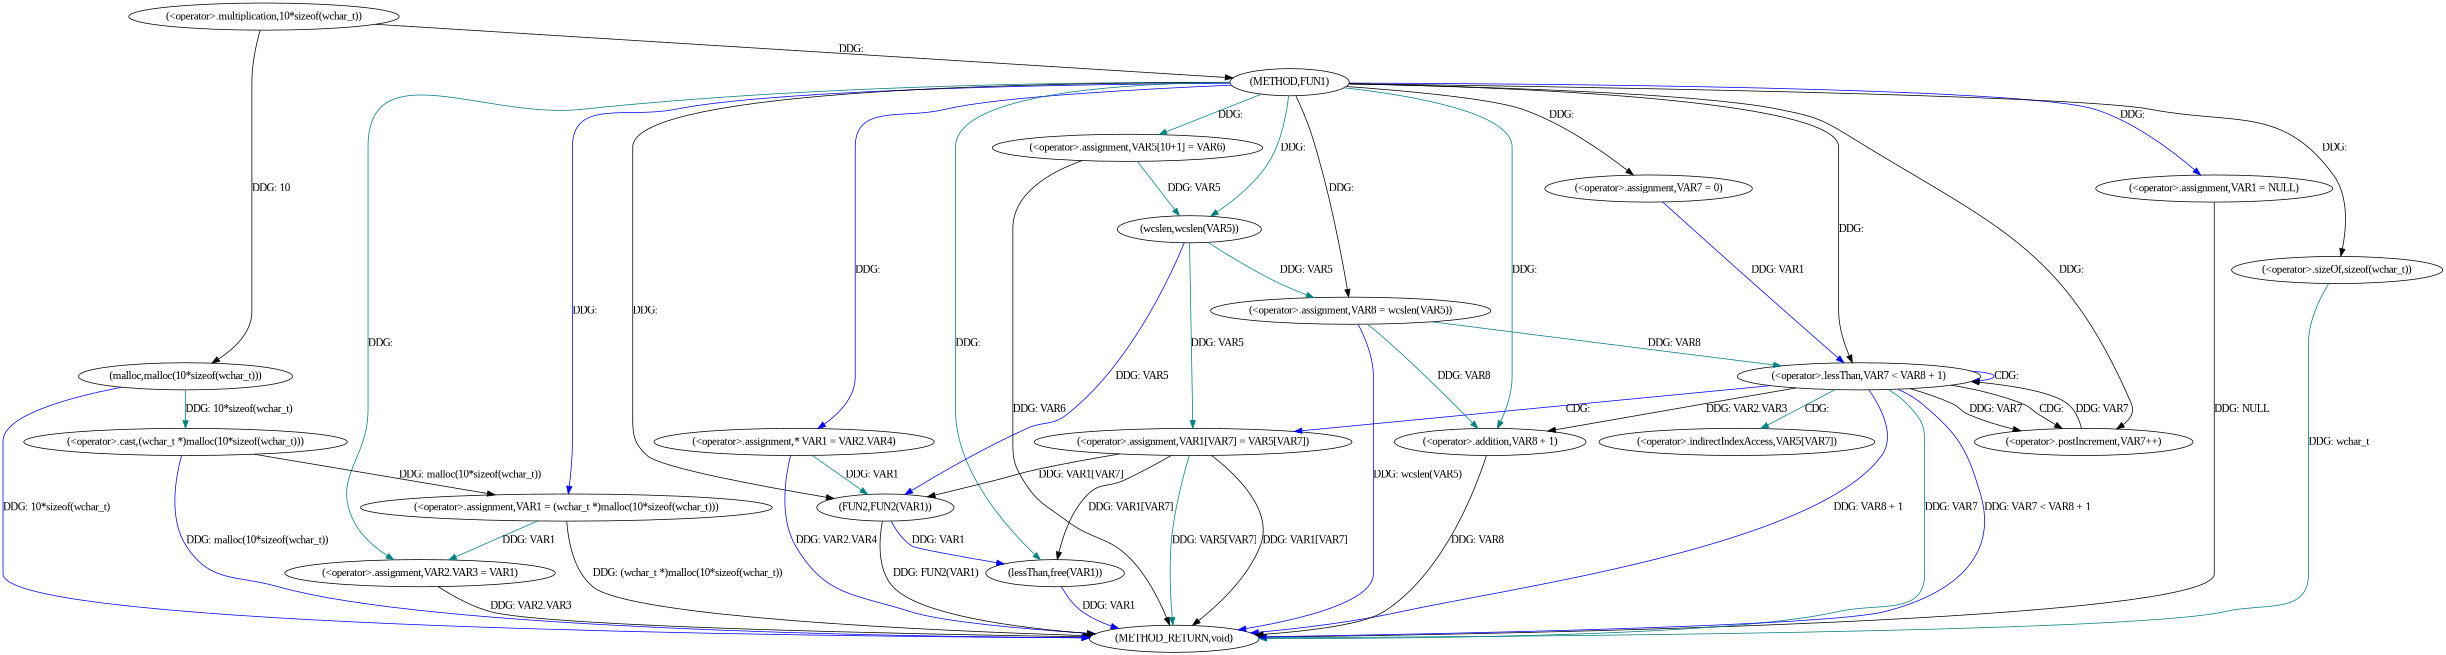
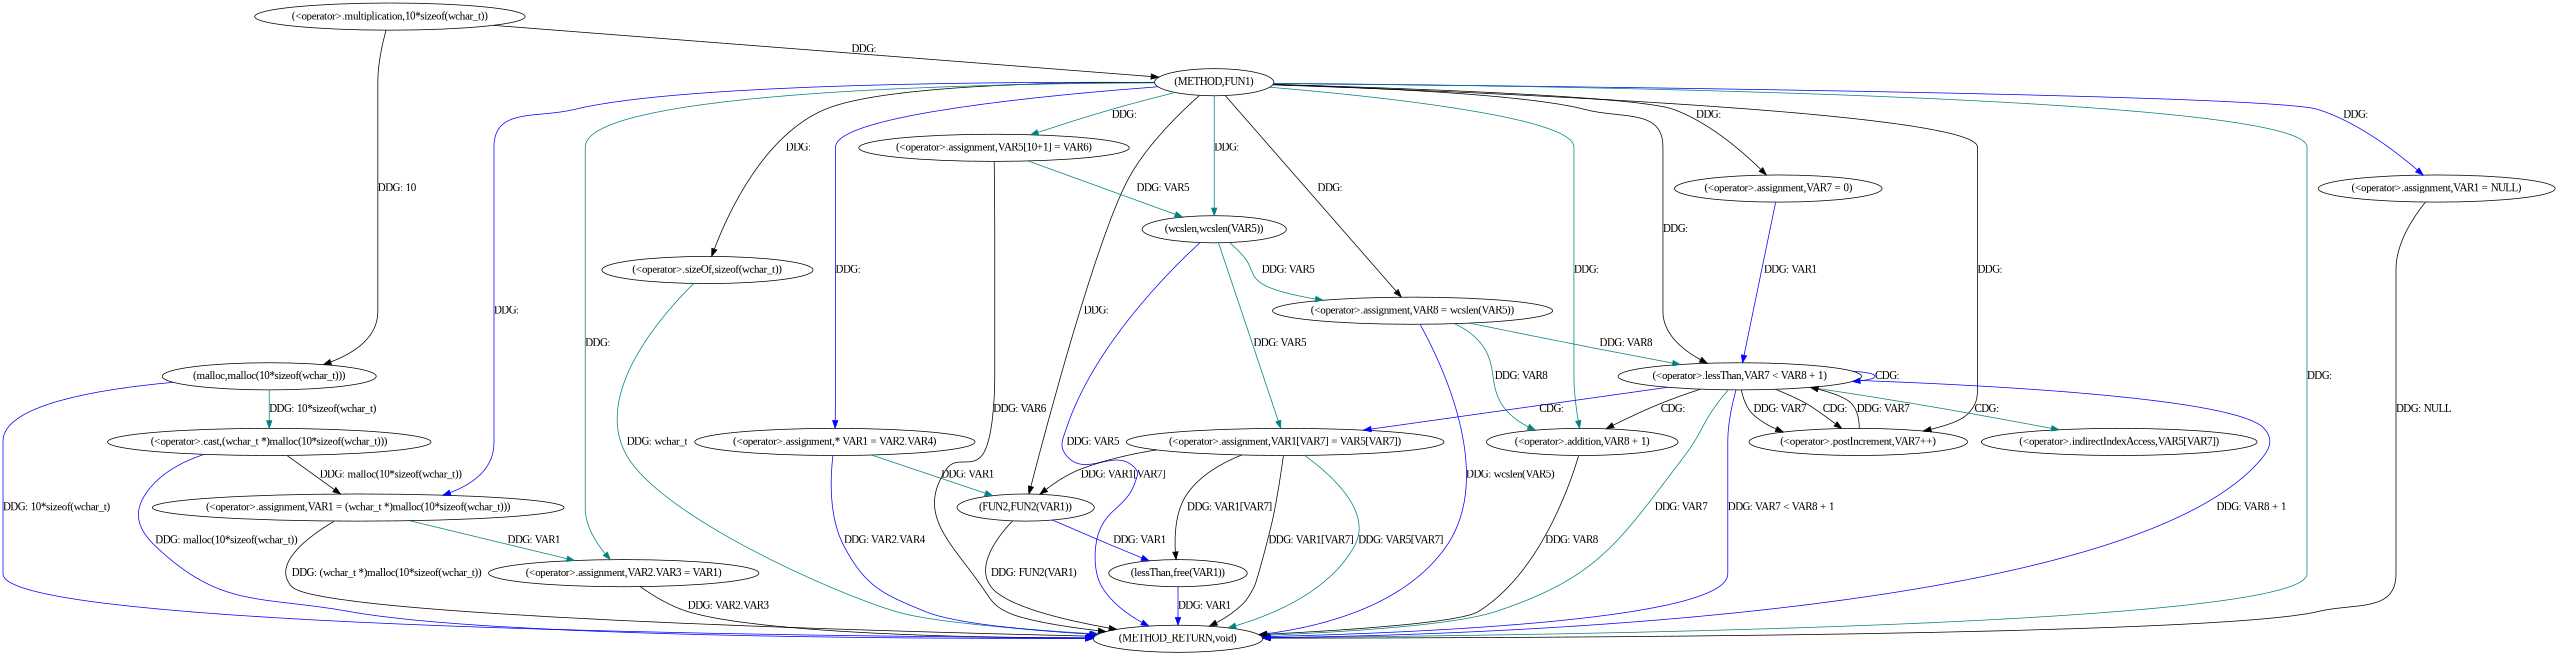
  digraph {
    fontname="Liberation Serif"
    node [fontname="Liberation Serif"]
    edge [color=black fontname="Liberation Serif"]
    n1 [label="(METHOD,FUN1)"]
    n2 [label="(<operator>.assignment,VAR1 = NULL)"]
    n3 [label="(<operator>.assignment,VAR1 = (wchar_t *)malloc(10*sizeof(wchar_t)))"]
    n4 [label="(<operator>.sizeOf,sizeof(wchar_t))"]
    n5 [label="(<operator>.assignment,VAR2.VAR3 = VAR1)"]
    n6 [label="(<operator>.assignment,* VAR1 = VAR2.VAR4)"]
    n7 [label="(<operator>.assignment,VAR5[10+1] = VAR6)"]
    n8 [label="(<operator>.assignment,VAR8 = wcslen(VAR5))"]
    n9 [label="(wcslen,wcslen(VAR5))"]
    n10 [label="(<operator>.assignment,VAR7 = 0)"]
    n11 [label="(<operator>.lessThan,VAR7 < VAR8 + 1)"]
    n12 [label="(<operator>.addition,VAR8 + 1)"]
    n13 [label="(<operator>.postIncrement,VAR7++)"]
    n14 [label="(FUN2,FUN2(VAR1))"]
    n15 [label="(lessThan,free(VAR1))"]
    n16 [label="(METHOD_RETURN,void)"]
    n17 [label="(<operator>.multiplication,10*sizeof(wchar_t))"]
    n18 [label="(malloc,malloc(10*sizeof(wchar_t)))"]
    n19 [label="(<operator>.assignment,VAR1[VAR7] = VAR5[VAR7])"]
    n20 [label="(<operator>.indirectIndexAccess,VAR5[VAR7])"]
    n21 [label="(<operator>.cast,(wchar_t *)malloc(10*sizeof(wchar_t)))"]
    n1 -> n2 [color=blue label="DDG: "]
    n1 -> n3 [color=blue label="DDG: "]
    n1 -> n4 [label="DDG: "]
    n1 -> n5 [color=teal label="DDG: "]
    n1 -> n6 [color=blue label="DDG: "]
    n1 -> n7 [color=teal label="DDG: "]
    n1 -> n8 [label="DDG: "]
    n1 -> n9 [color=teal label="DDG: "]
    n1 -> n10 [label="DDG: "]
    n1 -> n11 [label="DDG: "]
    n1 -> n12 [color=teal label="DDG: "]
    n1 -> n13 [label="DDG: "]
    n1 -> n14 [label="DDG: "]
-   n1 -> n15 [color=teal label="DDG: "]
+   n1 -> n16 [color=teal label="DDG: "]
    n2 -> n16 [label="DDG: NULL"]
    n3 -> n5 [color=teal label="DDG: VAR1"]
    n3 -> n16 [label="DDG: (wchar_t *)malloc(10*sizeof(wchar_t))"]
    n4 -> n16 [color=teal label="DDG: wchar_t"]
    n5 -> n16 [label="DDG: VAR2.VAR3"]
    n6 -> n14 [color=teal label="DDG: VAR1"]
    n6 -> n16 [color=blue label="DDG: VAR2.VAR4"]
    n7 -> n9 [color=teal label="DDG: VAR5"]
    n7 -> n16 [label="DDG: VAR6"]
    n8 -> n11 [color=teal label="DDG: VAR8"]
    n8 -> n12 [color=teal label="DDG: VAR8"]
    n8 -> n16 [color=blue label="DDG: wcslen(VAR5)"]
    n9 -> n8 [color=teal label="DDG: VAR5"]
-   n9 -> n14 [color=blue label="DDG: VAR5"]
+   n9 -> n16 [color=blue label="DDG: VAR5"]
    n9 -> n19 [color=teal label="DDG: VAR5"]
    n10 -> n11 [color=blue label="DDG: VAR1"]
    n11 -> n11 [color=blue label="CDG: "]
-   n11 -> n12 [label="DDG: VAR2.VAR3"]
+   n11 -> n12 [label="CDG: "]
    n11 -> n13 [label="DDG: VAR7"]
    n11 -> n13 [label="CDG: "]
    n11 -> n16 [color=teal label="DDG: VAR7"]
    n11 -> n16 [color=blue label="DDG: VAR7 < VAR8 + 1"]
    n11 -> n16 [color=blue label="DDG: VAR8 + 1"]
    n11 -> n19 [color=blue label="CDG: "]
    n11 -> n20 [color=teal label="CDG: "]
    n12 -> n16 [label="DDG: VAR8"]
    n13 -> n11 [label="DDG: VAR7"]
    n14 -> n15 [color=blue label="DDG: VAR1"]
    n14 -> n16 [label="DDG: FUN2(VAR1)"]
    n15 -> n16 [color=blue label="DDG: VAR1"]
    n17 -> n1 [label="DDG: "]
    n17 -> n18 [label="DDG: 10"]
    n18 -> n16 [color=blue label="DDG: 10*sizeof(wchar_t)"]
    n18 -> n21 [color=teal label="DDG: 10*sizeof(wchar_t)"]
    n19 -> n14 [label="DDG: VAR1[VAR7]"]
    n19 -> n15 [label="DDG: VAR1[VAR7]"]
    n19 -> n16 [label="DDG: VAR1[VAR7]"]
    n19 -> n16 [color=teal label="DDG: VAR5[VAR7]"]
    n21 -> n3 [label="DDG: malloc(10*sizeof(wchar_t))"]
    n21 -> n16 [color=blue label="DDG: malloc(10*sizeof(wchar_t))"]
  }
